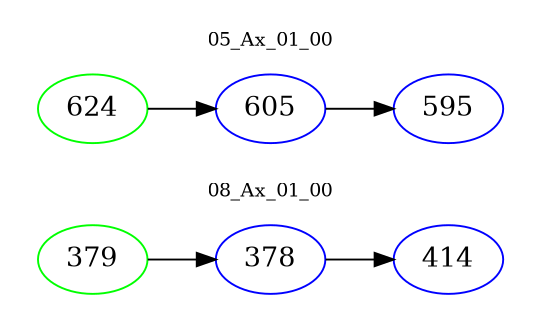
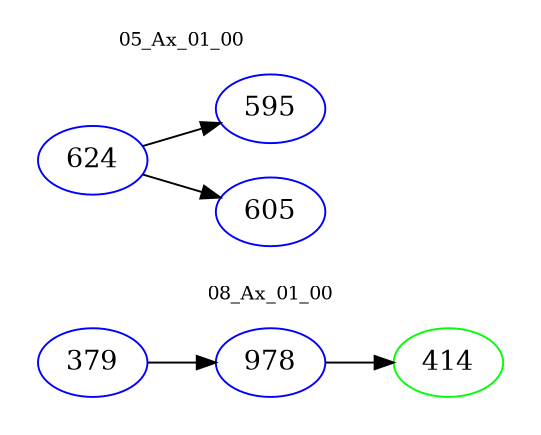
  digraph {
    rankdir=LR
    node [color=blue]
    edge [color=black]
-   n1 [color=green label=379]
-   n2 [label=378]
-   n3 [label=414]
-   n4 [color=green label=624]
+   n1 [label=379]
+   n2 [label=978]
+   n3 [color=green label=414]
+   n4 [label=624]
    n5 [label=605]
    n6 [label=595]
    subgraph cluster_1 {
      color=white
      fontsize=10
      label="08_Ax_01_00"
      n1
      n2
      n3
    }
    subgraph cluster_2 {
      color=white
      fontsize=10
      label="05_Ax_01_00"
      n4
      n5
      n6
    }
    n1 -> n2
    n2 -> n3
    n4 -> n5
-   n5 -> n6
+   n4 -> n6
  }
